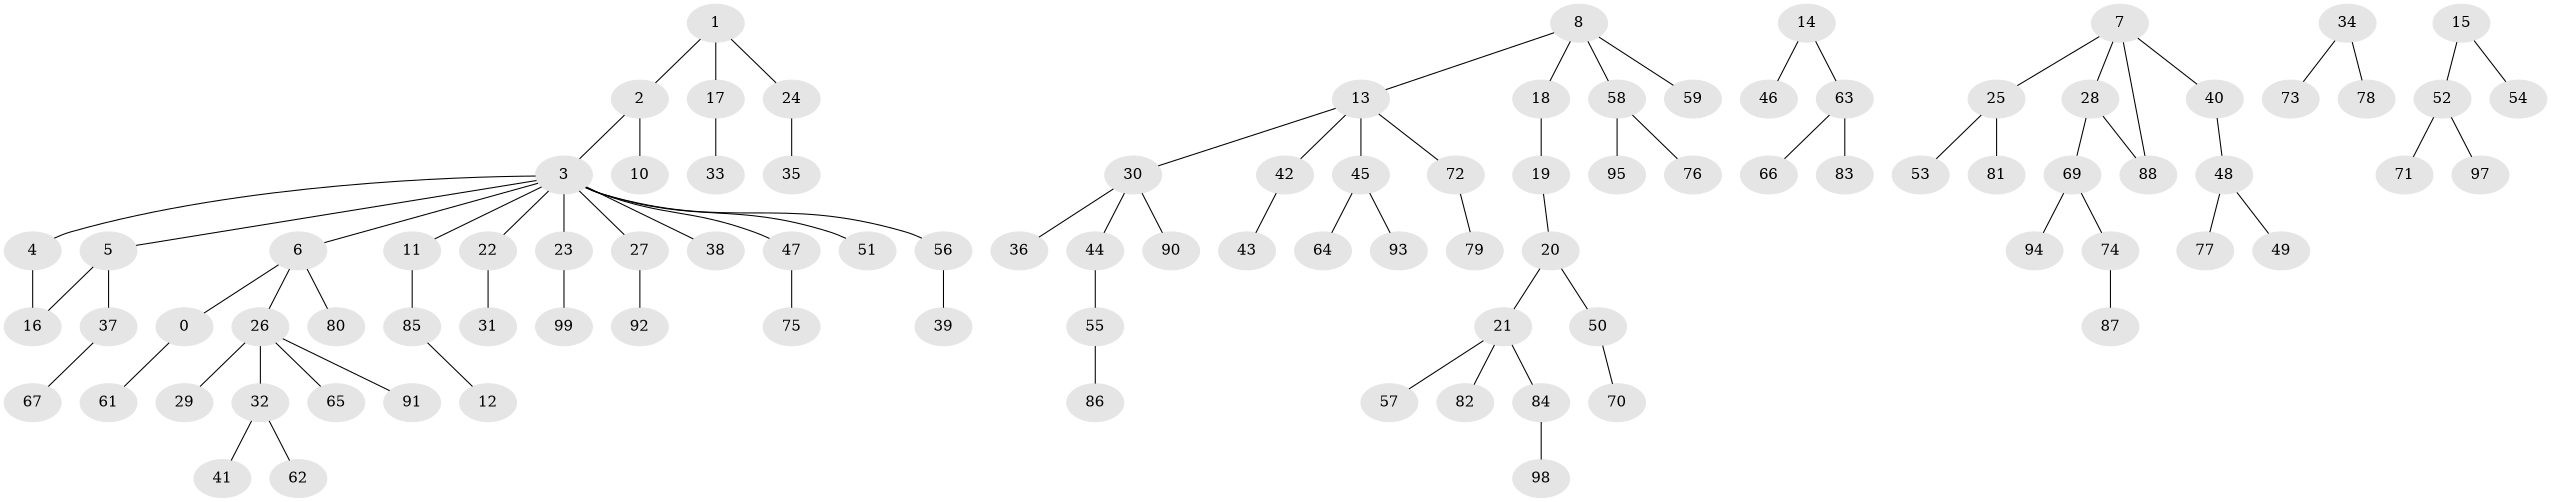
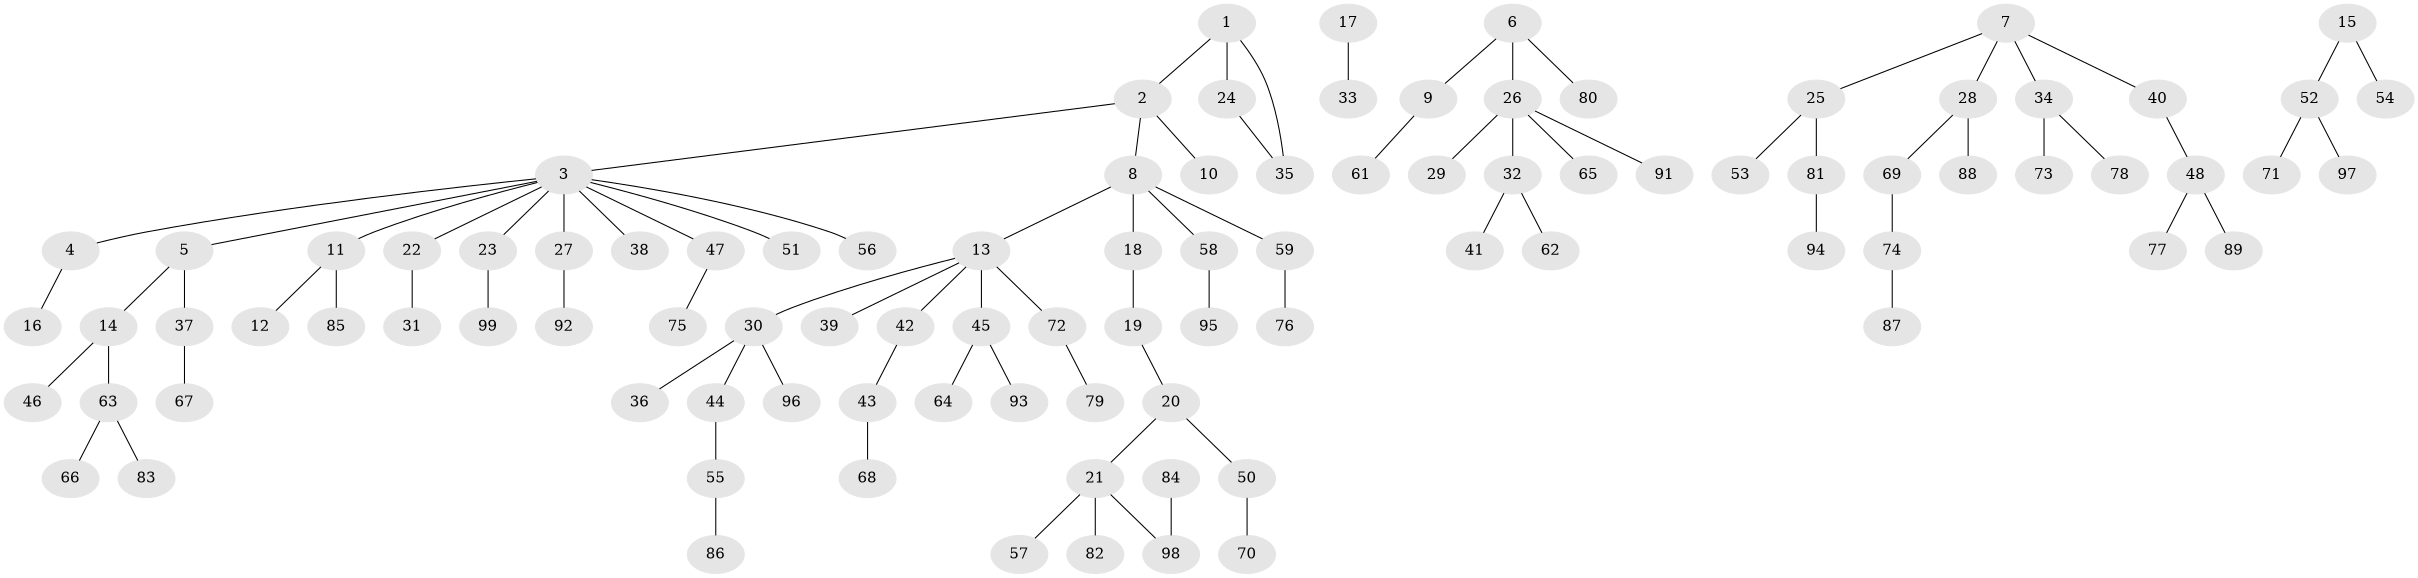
  graph {
    node [color=gray90 style=filled]
    1
    2
    17
    24
    3
    8
    10
    33
    35
    4
    5
    6
    11
    22
    23
    27
    38
    47
    51
    56
    13
    18
    58
    59
    16
    14
    37
-   9 [label=0]
+   9
    26
    80
    7
    25
    28
    34
    40
    12
    85
    31
    n39 [label=99]
    92
    75
    46
    63
    67
    61
    29
    32
    65
    91
    53
    81
    69
    88
    73
    78
    48
    30
    39
    42
    45
    72
    19
    95
    76
    15
    52
    54
    36
    44
-   96 [label=90]
+   96
    43
    64
    93
    79
    66
    83
    71
    97
    20
    21
    50
    57
    82
    84
    70
    n86 [label=98]
    94
    41
    62
    74
    55
    77
-   89 [label=49]
+   89
+   68
    86
    87
    1 -- 2
-   1 -- 17
+   1 -- 35
    1 -- 24
    2 -- 3
+   2 -- 8
    2 -- 10
    17 -- 33
    24 -- 35
    3 -- 4
    3 -- 5
-   3 -- 6
    3 -- 11
    3 -- 22
    3 -- 23
    3 -- 27
    3 -- 38
    3 -- 47
    3 -- 51
    3 -- 56
    8 -- 13
    8 -- 18
    8 -- 58
    8 -- 59
    4 -- 16
-   5 -- 16
+   5 -- 14
    5 -- 37
    6 -- 9
    6 -- 26
    6 -- 80
-   85 -- 12
+   11 -- 12
    11 -- 85
    22 -- 31
    23 -- n39
    27 -- 92
    47 -- 75
    13 -- 30
-   56 -- 39
+   13 -- 39
    13 -- 42
    13 -- 45
    13 -- 72
    18 -- 19
    58 -- 95
-   58 -- 76
+   59 -- 76
    14 -- 46
    14 -- 63
    37 -- 67
    9 -- 61
    26 -- 29
    26 -- 32
    26 -- 65
    26 -- 91
    7 -- 25
    7 -- 28
-   7 -- 88
+   7 -- 34
    7 -- 40
    25 -- 53
    25 -- 81
    28 -- 69
    28 -- 88
    34 -- 73
    34 -- 78
    40 -- 48
    63 -- 66
    63 -- 83
    32 -- 41
    32 -- 62
-   69 -- 94
+   81 -- 94
    69 -- 74
    48 -- 77
    48 -- 89
    30 -- 36
    30 -- 44
    30 -- 96
    42 -- 43
    45 -- 64
    45 -- 93
    72 -- 79
    19 -- 20
    15 -- 52
    15 -- 54
    52 -- 71
    52 -- 97
    44 -- 55
+   43 -- 68
    20 -- 21
    20 -- 50
    21 -- 57
    21 -- 82
-   21 -- 84
+   21 -- n86
    50 -- 70
    84 -- n86
    74 -- 87
    55 -- 86
  }
